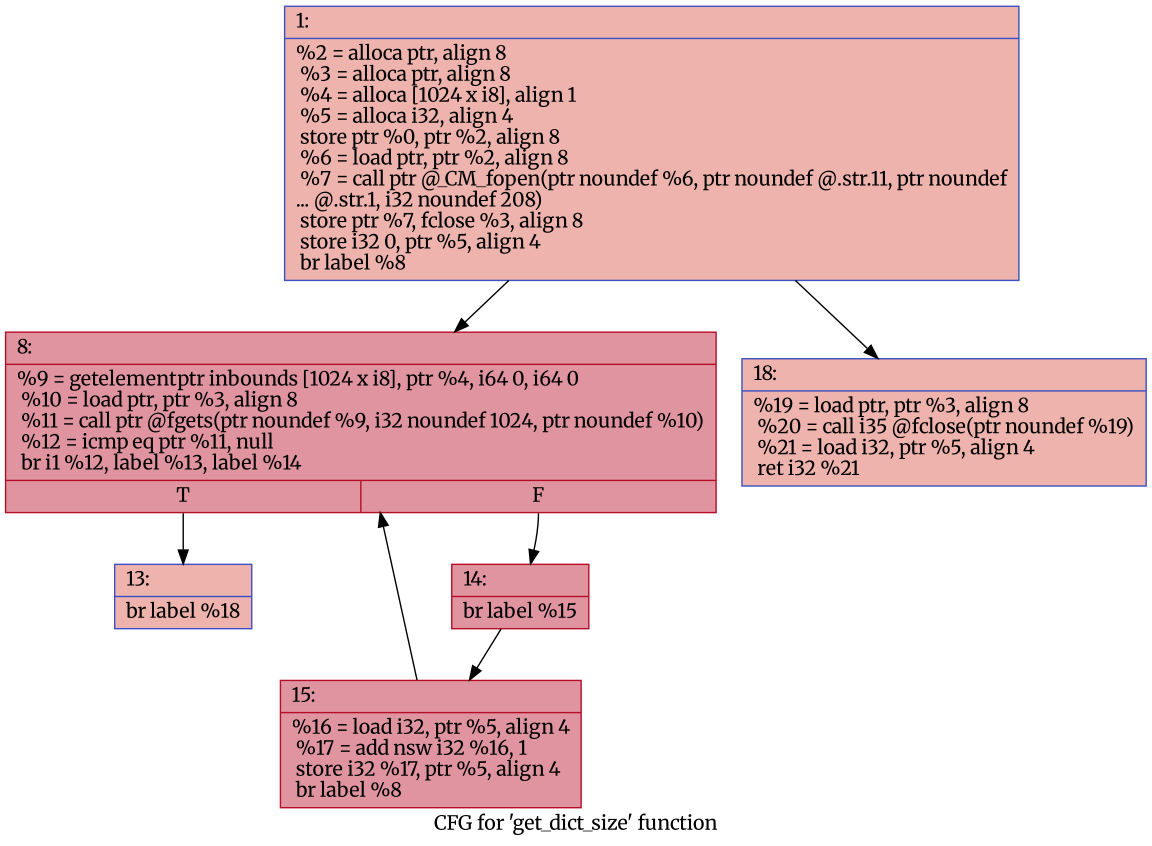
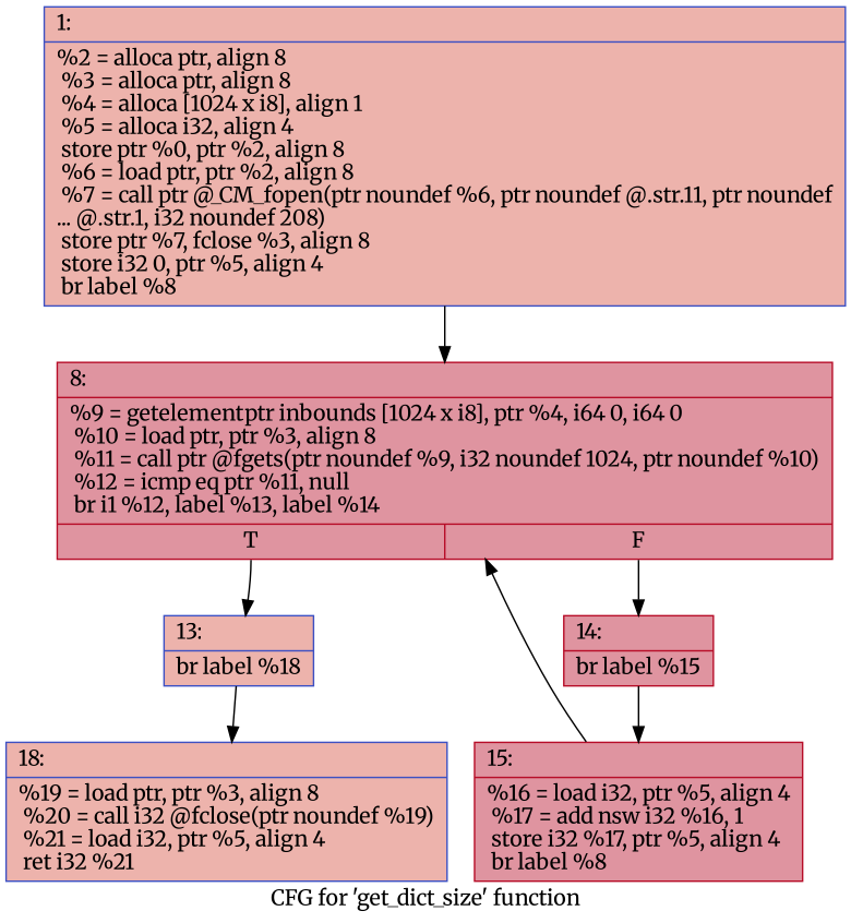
  digraph {
    fontname=Merriweather
    label="CFG for 'get_dict_size' function"
    node [color="#3d50c3ff" fillcolor="#d6524470" fontname=Merriweather shape=record style=filled]
    edge [fontname=Merriweather]
    n1 [label="{1:\l|  %2 = alloca ptr, align 8\l  %3 = alloca ptr, align 8\l  %4 = alloca [1024 x i8], align 1\l  %5 = alloca i32, align 4\l  store ptr %0, ptr %2, align 8\l  %6 = load ptr, ptr %2, align 8\l  %7 = call ptr @_CM_fopen(ptr noundef %6, ptr noundef @.str.11, ptr noundef\l... @.str.1, i32 noundef 208)\l  store ptr %7, fclose %3, align 8\l  store i32 0, ptr %5, align 4\l  br label %8\l}"]
    n2 [color="#b70d28ff" fillcolor="#b70d2870" label="{8:\l|  %9 = getelementptr inbounds [1024 x i8], ptr %4, i64 0, i64 0\l  %10 = load ptr, ptr %3, align 8\l  %11 = call ptr @fgets(ptr noundef %9, i32 noundef 1024, ptr noundef %10)\l  %12 = icmp eq ptr %11, null\l  br i1 %12, label %13, label %14\l|{<s0>T|<s1>F}}"]
    n3 [label="{13:\l|  br label %18\l}"]
    n4 [color="#b70d28ff" fillcolor="#b70d2870" label="{14:\l|  br label %15\l}"]
-   n5 [label="{18:\l|  %19 = load ptr, ptr %3, align 8\l  %20 = call i35 @fclose(ptr noundef %19)\l  %21 = load i32, ptr %5, align 4\l  ret i32 %21\l}"]
+   n5 [label="{18:\l|  %19 = load ptr, ptr %3, align 8\l  %20 = call i32 @fclose(ptr noundef %19)\l  %21 = load i32, ptr %5, align 4\l  ret i32 %21\l}"]
    n6 [color="#b70d28ff" fillcolor="#b70d2870" label="{15:\l|  %16 = load i32, ptr %5, align 4\l  %17 = add nsw i32 %16, 1\l  store i32 %17, ptr %5, align 4\l  br label %8\l}"]
    n1 -> n2
    n2 -> n3 [tailport=s0]
    n2 -> n4 [tailport=s1]
-   n1 -> n5
+   n3 -> n5
    n4 -> n6
    n6 -> n2
  }
